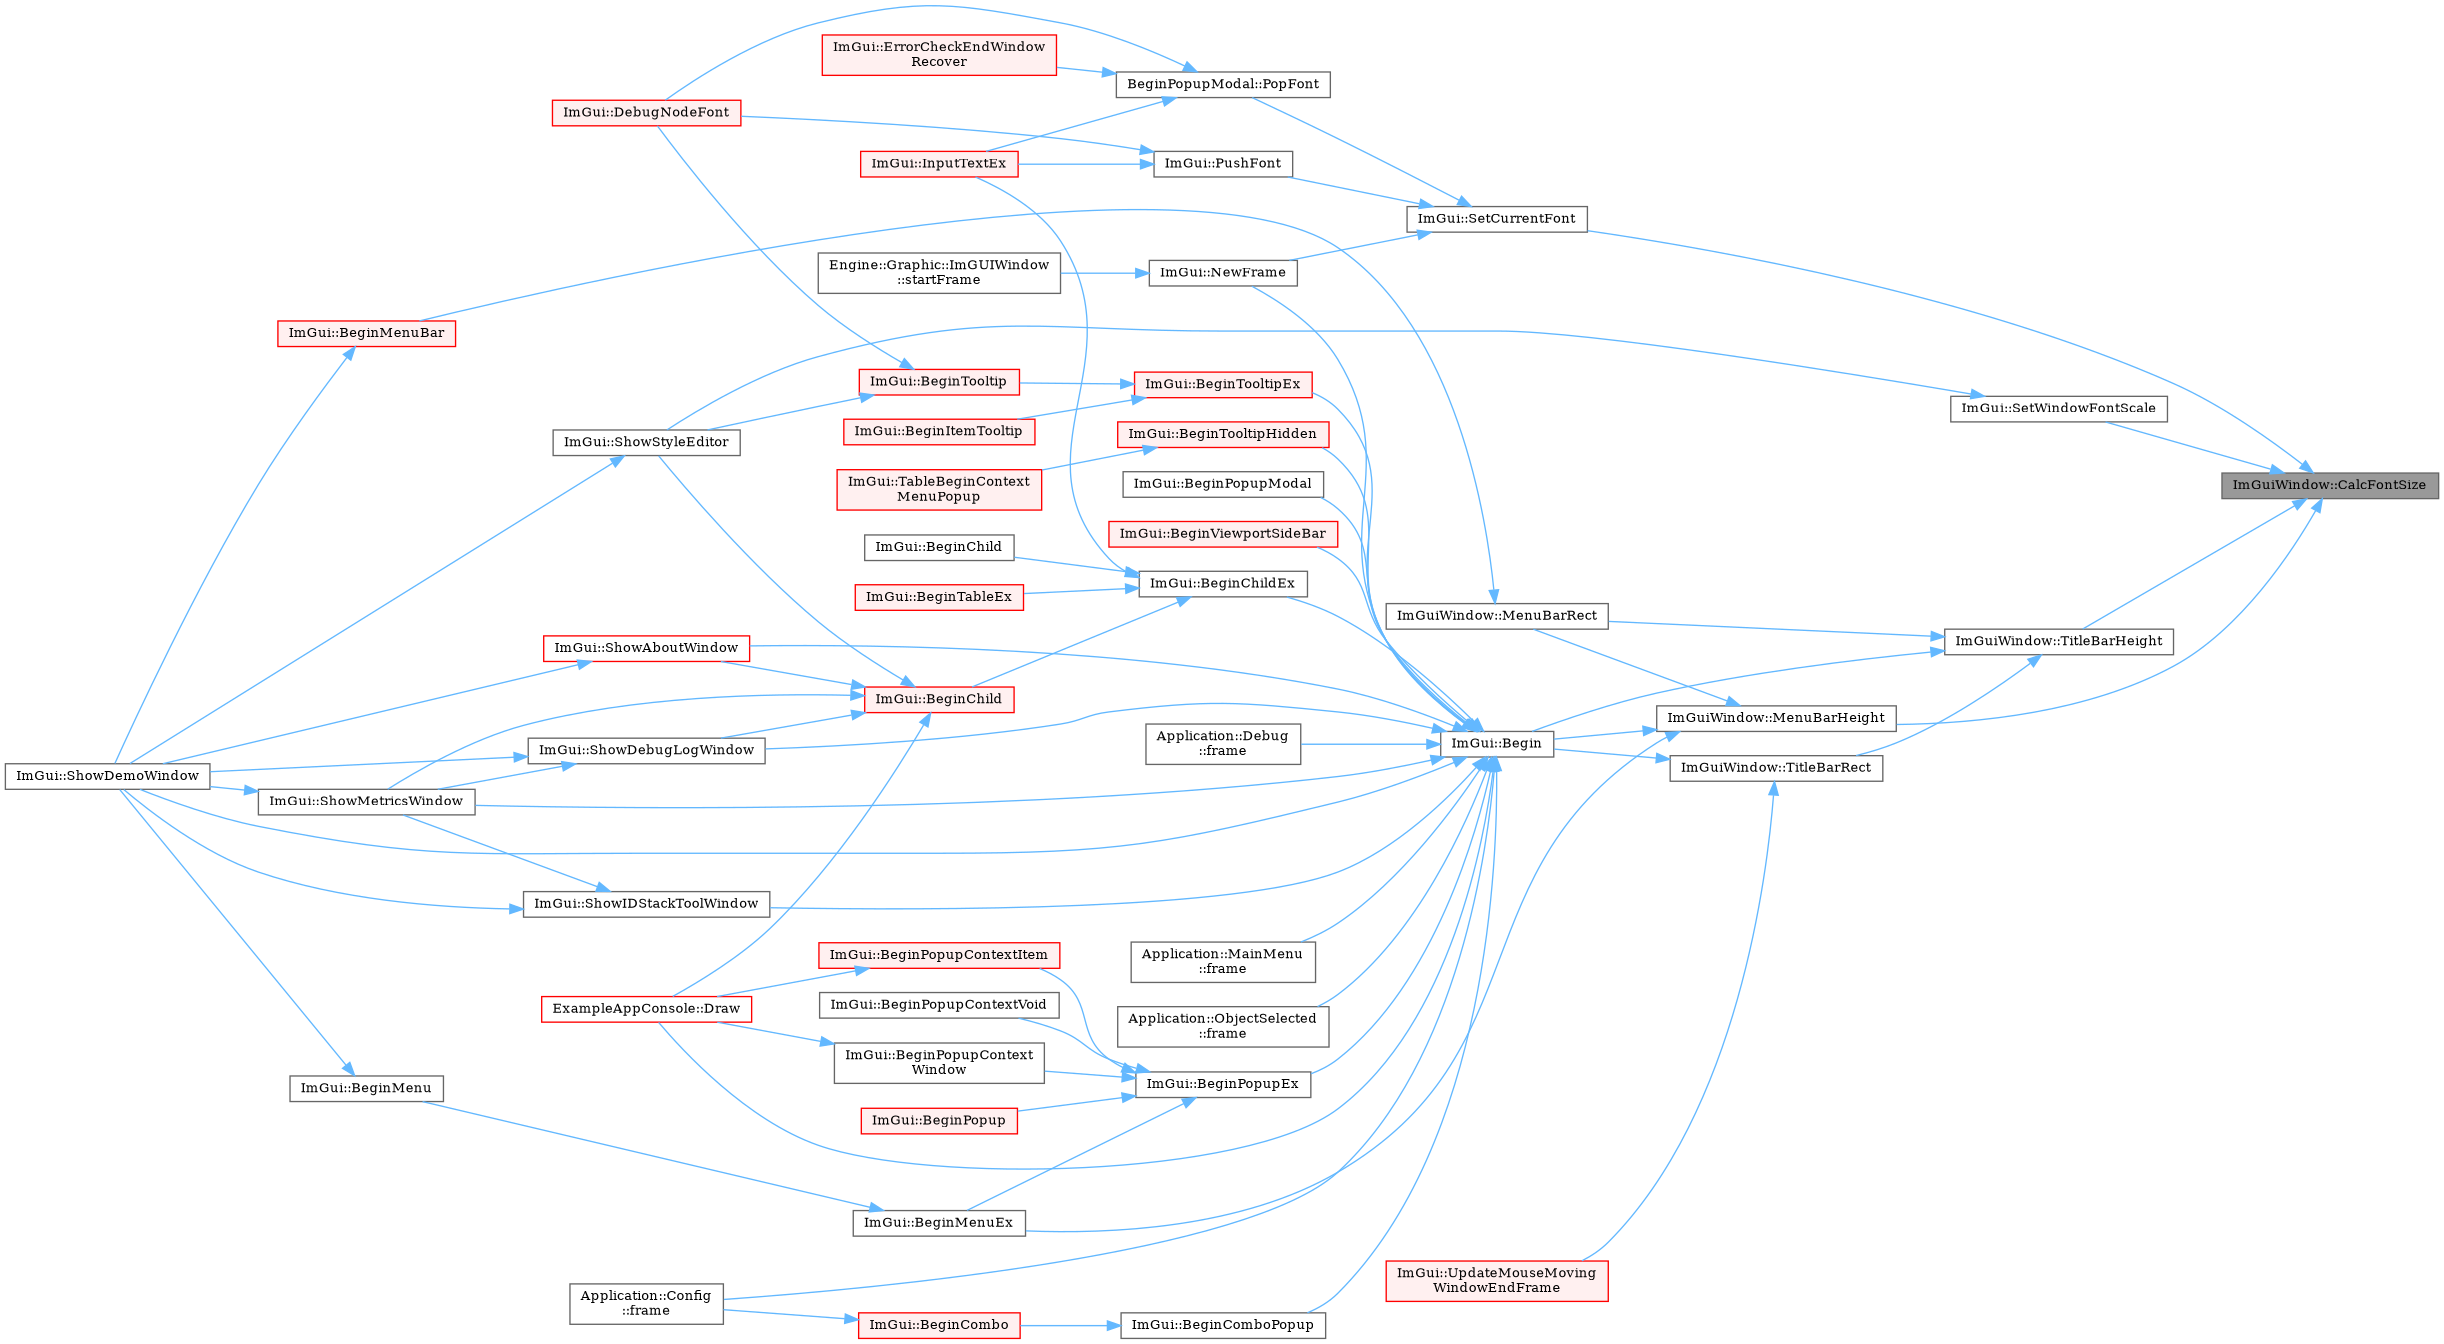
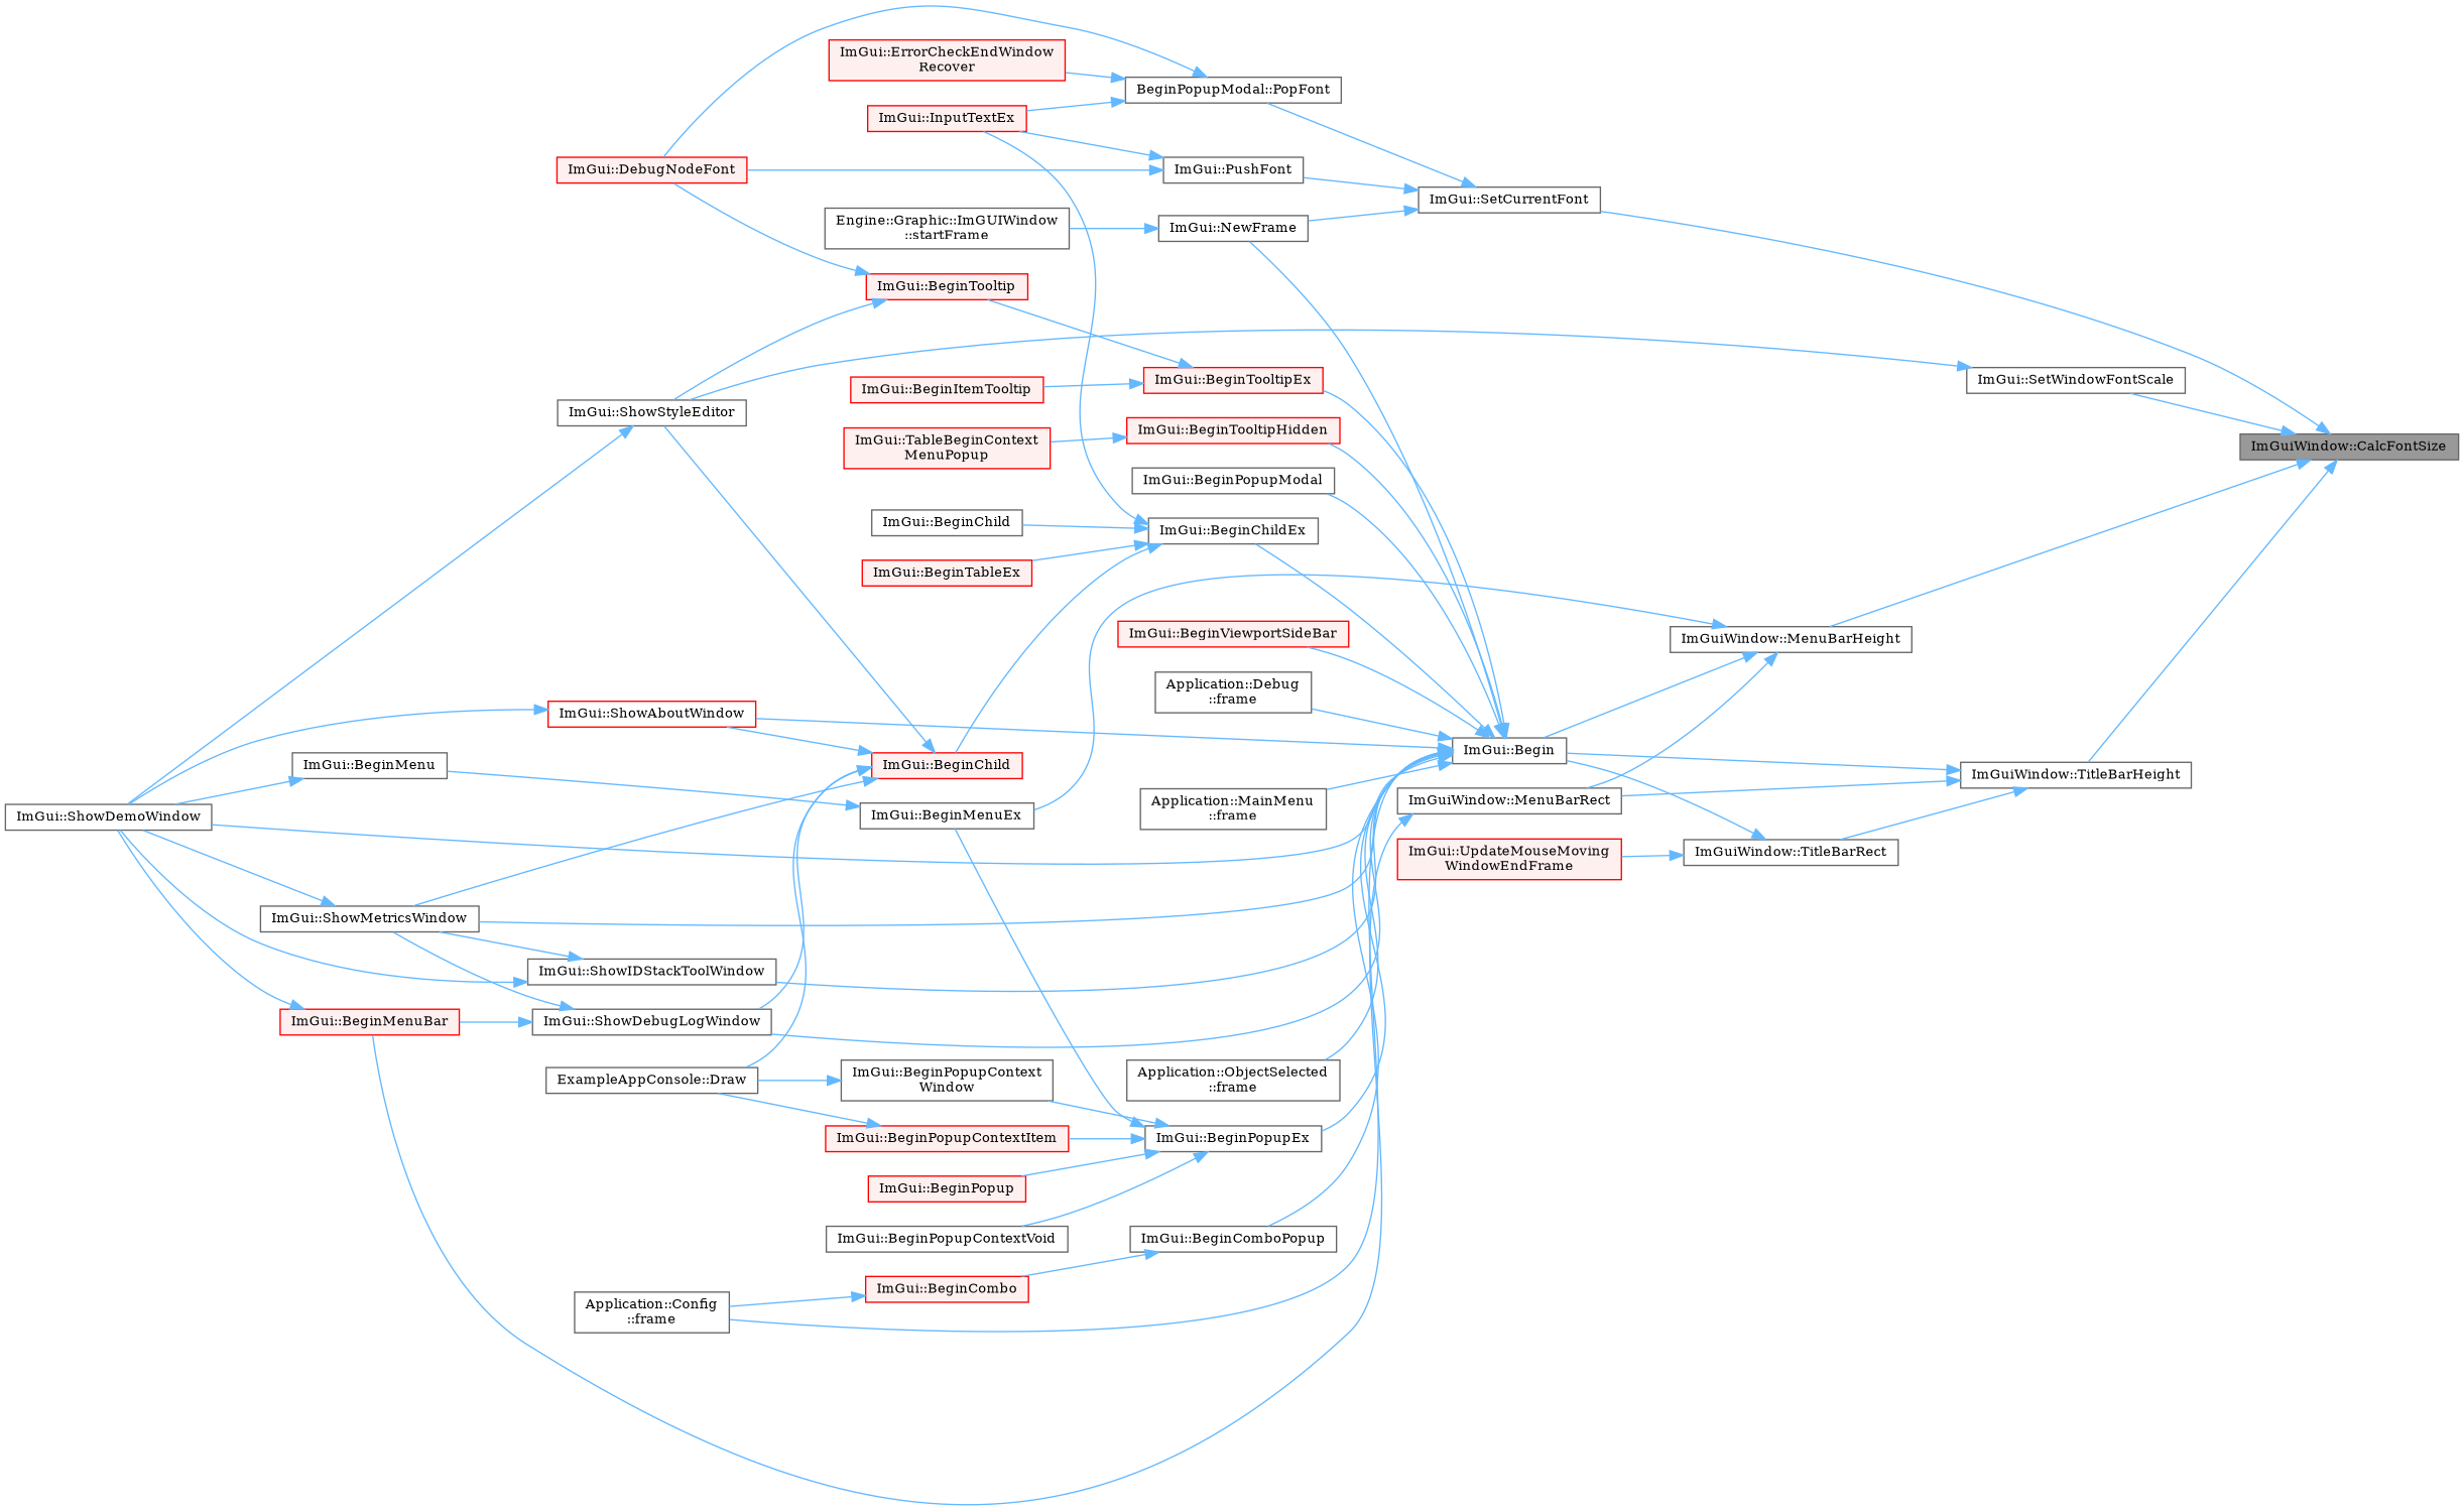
  digraph {
    fontname="DejaVu Serif"
    rankdir=RL
    node [color=grey40 fillcolor=white fontname="DejaVu Serif" fontsize=10 shape=box style=filled]
    edge [color=steelblue1 dir=back fontname="DejaVu Serif" fontsize=10 labelfontname=Helvetica labelfontsize=10 style=solid]
    n1 [color=gray40 fillcolor=grey60 fontcolor=black height=0.2 label="ImGuiWindow::CalcFontSize" width=0.4]
    n2 [height=0.2 label="ImGuiWindow::MenuBarHeight" width=0.4]
    n3 [height=0.2 label="ImGui::SetCurrentFont" width=0.4]
    n4 [height=0.2 label="ImGui::SetWindowFontScale" width=0.4]
    n5 [height=0.2 label="ImGuiWindow::TitleBarHeight" width=0.4]
    n6 [height=0.2 label="ImGui::Begin" width=0.4]
    n7 [height=0.2 label="ImGui::BeginMenuEx" width=0.4]
    n8 [height=0.2 label="ImGuiWindow::MenuBarRect" width=0.4]
    n9 [height=0.2 label="ImGui::NewFrame" width=0.4]
    n10 [height=0.2 label="BeginPopupModal::PopFont" width=0.4]
    n11 [height=0.2 label="ImGui::PushFont" width=0.4]
    n12 [height=0.2 label="ImGui::ShowStyleEditor" width=0.4]
    n13 [height=0.2 label="ImGuiWindow::TitleBarRect" width=0.4]
    n14 [height=0.2 label="ImGui::BeginChildEx" width=0.4]
-   n15 [color=red height=0.2 label="ExampleAppConsole::Draw" width=0.4]
+   n15 [height=0.2 label="ExampleAppConsole::Draw" width=0.4]
    n16 [color=red height=0.2 label="ImGui::ShowAboutWindow" width=0.4]
    n17 [height=0.2 label="ImGui::ShowDemoWindow" width=0.4]
    n18 [height=0.2 label="ImGui::ShowDebugLogWindow" width=0.4]
    n19 [height=0.2 label="ImGui::ShowMetricsWindow" width=0.4]
    n20 [height=0.2 label="ImGui::BeginComboPopup" width=0.4]
    n21 [height=0.2 label="Application::Config\l::frame" width=0.4]
    n22 [height=0.2 label="ImGui::BeginPopupEx" width=0.4]
    n23 [height=0.2 label="ImGui::BeginPopupModal" width=0.4]
    n24 [color=red fillcolor="#FFF0F0" height=0.2 label="ImGui::BeginTooltipEx" width=0.4]
    n25 [color=red fillcolor="#FFF0F0" height=0.2 label="ImGui::BeginTooltipHidden" width=0.4]
    n26 [color=red fillcolor="#FFF0F0" height=0.2 label="ImGui::BeginViewportSideBar" width=0.4]
    n27 [height=0.2 label="Application::Debug\l::frame" width=0.4]
    n28 [height=0.2 label="Application::MainMenu\l::frame" width=0.4]
    n29 [height=0.2 label="Application::ObjectSelected\l::frame" width=0.4]
    n30 [height=0.2 label="ImGui::ShowIDStackToolWindow" width=0.4]
    n31 [height=0.2 label="ImGui::BeginMenu" width=0.4]
    n32 [color=red fillcolor="#FFF0F0" height=0.2 label="ImGui::BeginMenuBar" width=0.4]
    n33 [color=red fillcolor="#FFF0F0" height=0.2 label="ImGui::BeginChild" width=0.4]
    n34 [height=0.2 label="ImGui::BeginChild" width=0.4]
    n35 [color=red fillcolor="#FFF0F0" height=0.2 label="ImGui::BeginTableEx" width=0.4]
    n36 [color=red fillcolor="#FFF0F0" height=0.2 label="ImGui::InputTextEx" width=0.4]
    n37 [color=red fillcolor="#FFF0F0" height=0.2 label="ImGui::BeginCombo" width=0.4]
    n38 [color=red fillcolor="#FFF0F0" height=0.2 label="ImGui::BeginPopup" width=0.4]
    n39 [color=red fillcolor="#FFF0F0" height=0.2 label="ImGui::BeginPopupContextItem" width=0.4]
    n40 [height=0.2 label="ImGui::BeginPopupContextVoid" width=0.4]
    n41 [height=0.2 label="ImGui::BeginPopupContext\lWindow" width=0.4]
    n42 [color=red fillcolor="#FFF0F0" height=0.2 label="ImGui::BeginItemTooltip" width=0.4]
    n43 [color=red fillcolor="#FFF0F0" height=0.2 label="ImGui::BeginTooltip" width=0.4]
    n44 [color=red fillcolor="#FFF0F0" height=0.2 label="ImGui::TableBeginContext\lMenuPopup" width=0.4]
    n45 [height=0.2 label="Engine::Graphic::ImGUIWindow\l::startFrame" width=0.4]
    n46 [color=red fillcolor="#FFF0F0" height=0.2 label="ImGui::DebugNodeFont" width=0.4]
    n47 [color=red fillcolor="#FFF0F0" height=0.2 label="ImGui::ErrorCheckEndWindow\lRecover" width=0.4]
    n48 [color=red fillcolor="#FFF0F0" height=0.2 label="ImGui::UpdateMouseMoving\lWindowEndFrame" width=0.4]
    n1 -> n2
    n1 -> n3
    n1 -> n4
    n1 -> n5
    n2 -> n6
    n2 -> n7
    n2 -> n8
    n3 -> n9
    n3 -> n10
    n3 -> n11
    n4 -> n12
    n5 -> n6
    n5 -> n8
    n5 -> n13
    n6 -> n9
    n6 -> n14
-   n6 -> n15
    n6 -> n16
    n6 -> n17
    n6 -> n18
    n6 -> n19
    n6 -> n20
    n6 -> n21
    n6 -> n22
    n6 -> n23
    n6 -> n24
    n6 -> n25
    n6 -> n26
    n6 -> n27
    n6 -> n28
    n6 -> n29
    n6 -> n30
    n7 -> n31
    n8 -> n32
    n9 -> n45
    n10 -> n36
    n10 -> n46
    n10 -> n47
    n11 -> n36
    n11 -> n46
    n12 -> n17
    n13 -> n6
    n13 -> n48
    n14 -> n33
    n14 -> n34
    n14 -> n35
    n14 -> n36
    n16 -> n17
-   n18 -> n17
+   n18 -> n32
    n18 -> n19
    n19 -> n17
    n20 -> n37
    n22 -> n7
    n22 -> n38
    n22 -> n39
    n22 -> n40
    n22 -> n41
    n24 -> n42
    n24 -> n43
    n25 -> n44
    n30 -> n17
    n30 -> n19
    n31 -> n17
    n32 -> n17
    n33 -> n12
    n33 -> n15
    n33 -> n16
    n33 -> n18
    n33 -> n19
    n37 -> n21
    n39 -> n15
    n41 -> n15
    n43 -> n12
    n43 -> n46
  }
